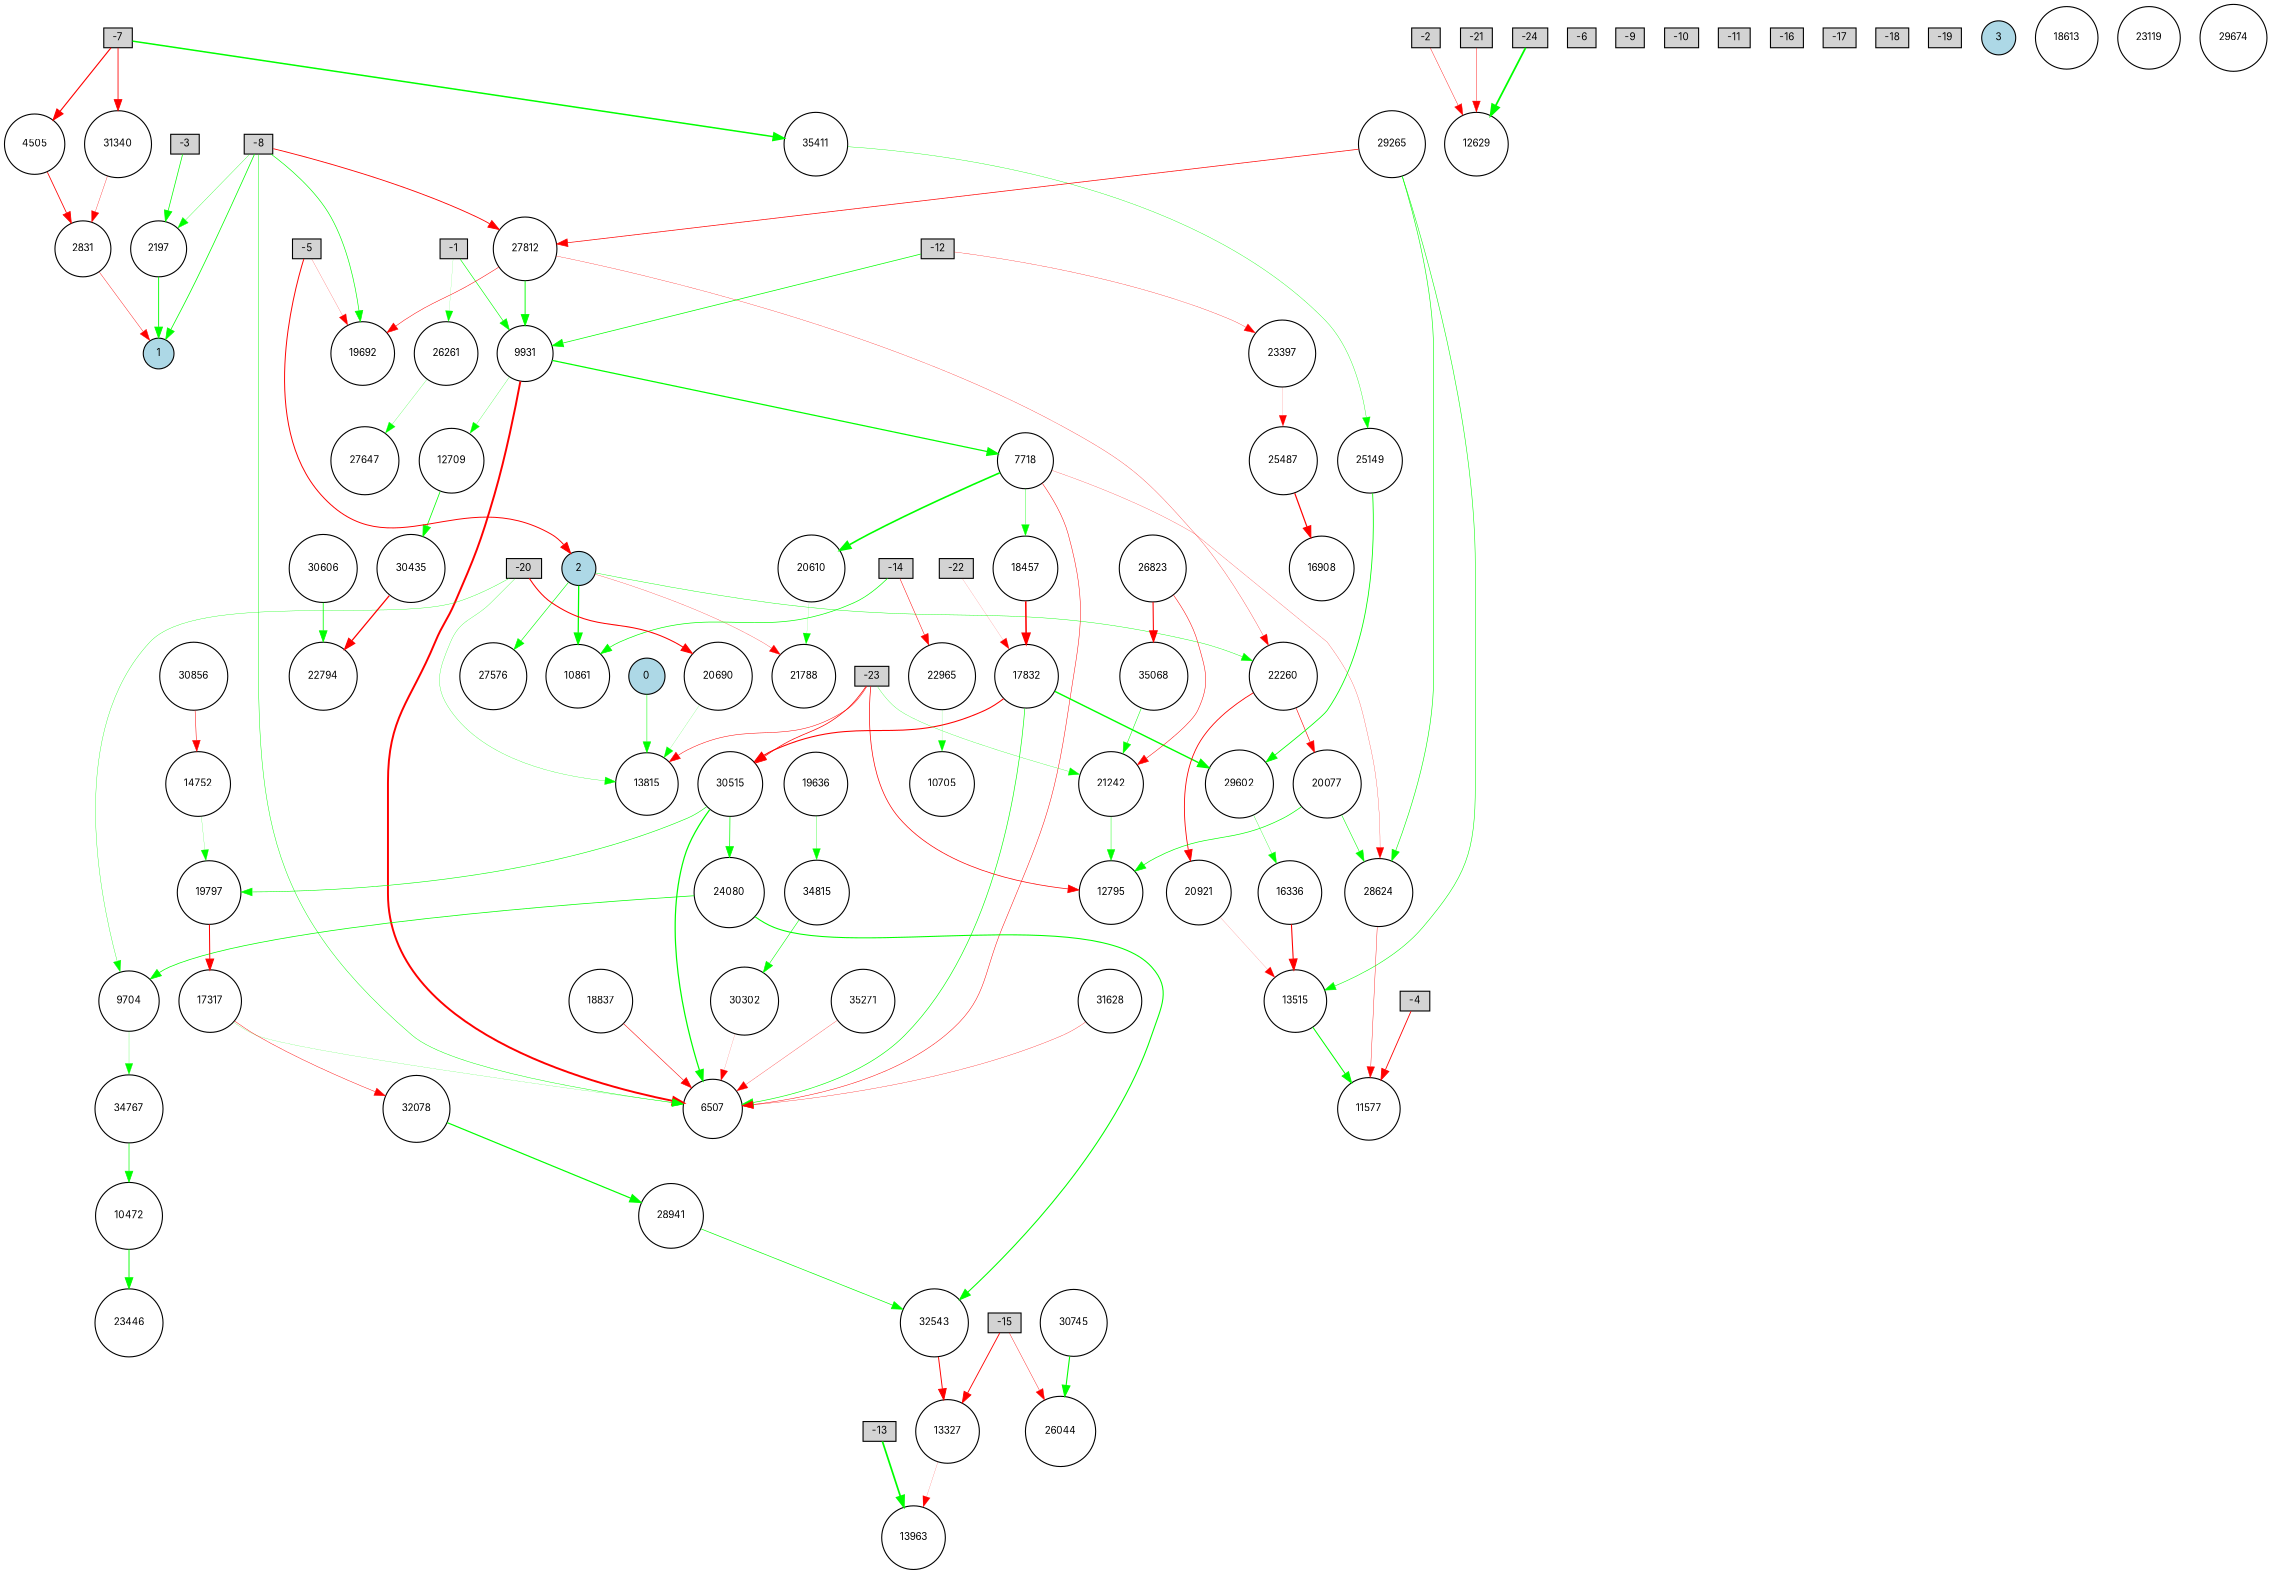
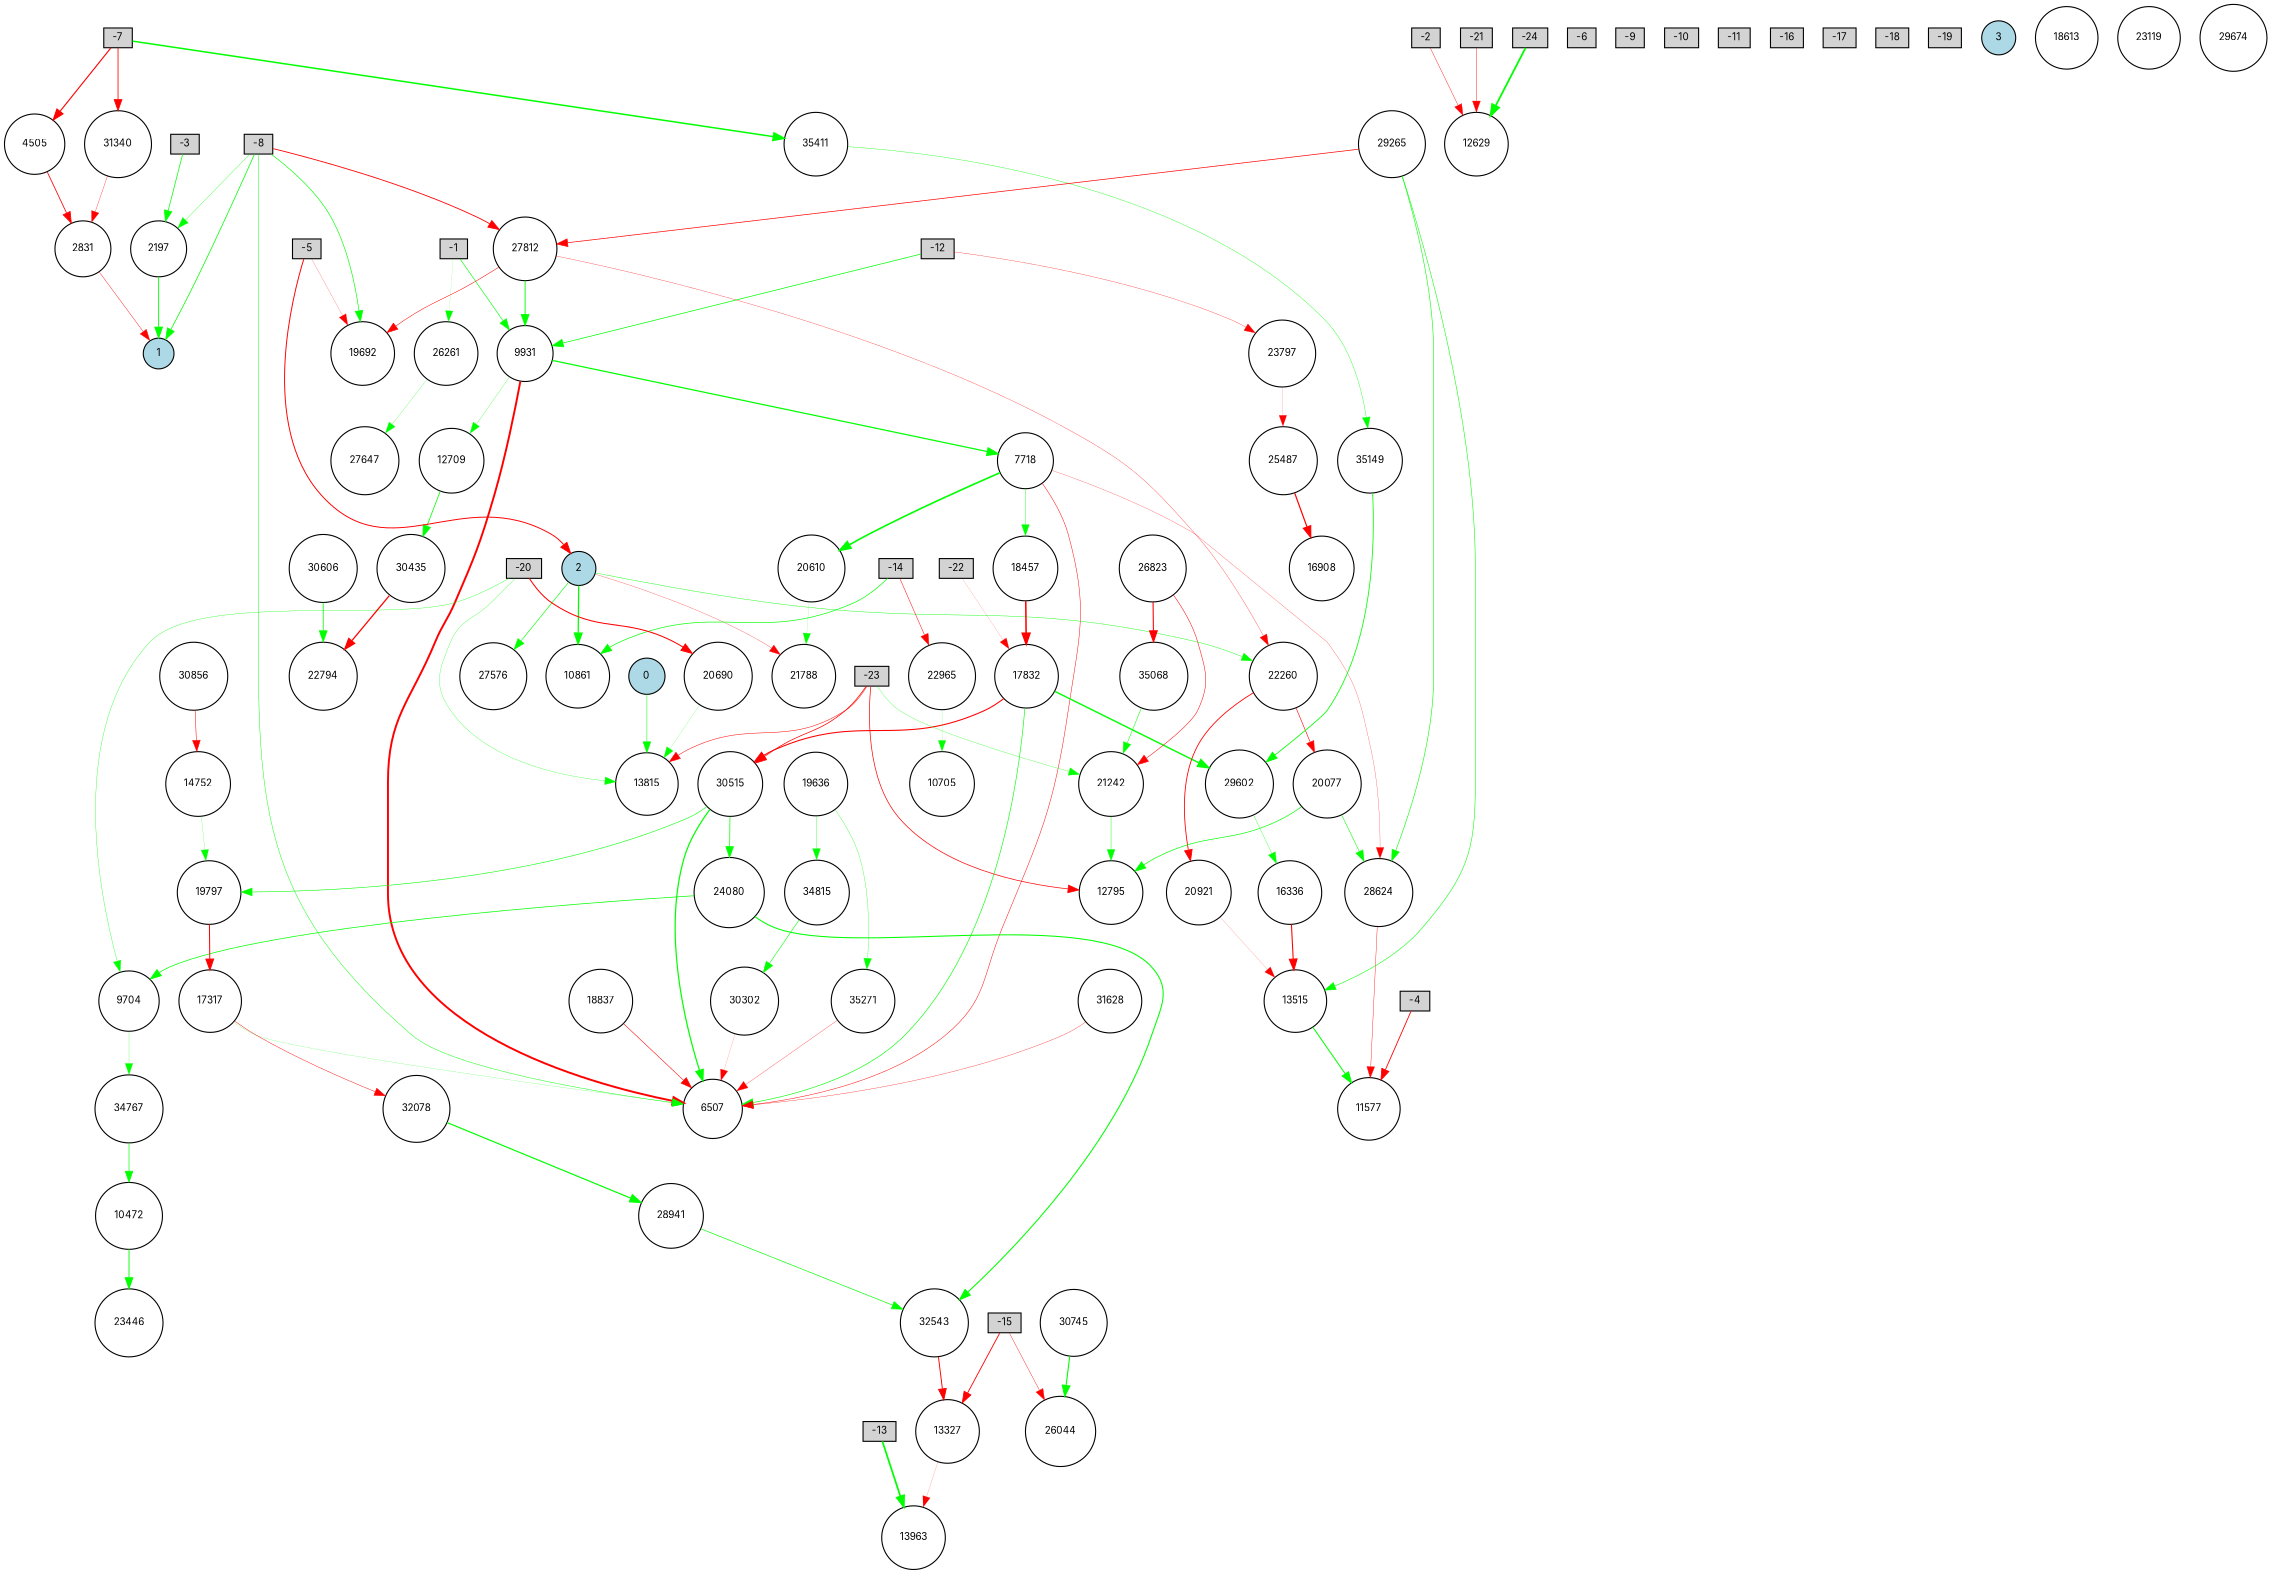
  digraph {
    fontname=Inter
    node [fillcolor=white fontname=Inter fontsize=9 shape=circle style=filled]
    edge [color=green fontname=Inter style=solid]
    -1 [fillcolor=lightgray height=0.2 shape=box width=0.2]
    26261 [height=0.2 width=0.2]
    9931 [height=0.2 width=0.2]
    27647 [height=0.2 width=0.2]
    6507 [height=0.2 width=0.2]
    7718 [height=0.2 width=0.2]
    12709 [height=0.2 width=0.2]
    -2 [fillcolor=lightgray height=0.2 shape=box width=0.2]
    12629 [height=0.2 width=0.2]
    17832 [height=0.2 width=0.2]
    30515 [height=0.2 width=0.2]
    29602 [height=0.2 width=0.2]
    -3 [fillcolor=lightgray height=0.2 shape=box width=0.2]
    2197 [height=0.2 width=0.2]
    1 [fillcolor=lightblue height=0.2 width=0.2]
    -4 [fillcolor=lightgray height=0.2 shape=box width=0.2]
    11577 [height=0.2 width=0.2]
    -5 [fillcolor=lightgray height=0.2 shape=box width=0.2]
    2 [fillcolor=lightblue height=0.2 width=0.2]
    19692 [height=0.2 width=0.2]
    10861 [height=0.2 width=0.2]
    21788 [height=0.2 width=0.2]
    27576 [height=0.2 width=0.2]
    22260 [height=0.2 width=0.2]
    -6 [fillcolor=lightgray height=0.2 shape=box width=0.2]
    -7 [fillcolor=lightgray height=0.2 shape=box width=0.2]
    4505 [height=0.2 width=0.2]
    35411 [height=0.2 width=0.2]
    31340 [height=0.2 width=0.2]
    2831 [height=0.2 width=0.2]
-   35149 [height=0.2 width=0.2 label=25149]
+   35149 [height=0.2 width=0.2]
    -8 [fillcolor=lightgray height=0.2 shape=box width=0.2]
    27812 [height=0.2 width=0.2]
    -9 [fillcolor=lightgray height=0.2 shape=box width=0.2]
    -10 [fillcolor=lightgray height=0.2 shape=box width=0.2]
    -11 [fillcolor=lightgray height=0.2 shape=box width=0.2]
    -12 [fillcolor=lightgray height=0.2 shape=box width=0.2]
-   23797 [height=0.2 width=0.2 label=23397]
+   23797 [height=0.2 width=0.2]
    25487 [height=0.2 width=0.2]
    -13 [fillcolor=lightgray height=0.2 shape=box width=0.2]
    13963 [height=0.2 width=0.2]
    -14 [fillcolor=lightgray height=0.2 shape=box width=0.2]
    22965 [height=0.2 width=0.2]
    10705 [height=0.2 width=0.2]
    -15 [fillcolor=lightgray height=0.2 shape=box width=0.2]
    13327 [height=0.2 width=0.2]
    26044 [height=0.2 width=0.2]
    -16 [fillcolor=lightgray height=0.2 shape=box width=0.2]
    -17 [fillcolor=lightgray height=0.2 shape=box width=0.2]
    -18 [fillcolor=lightgray height=0.2 shape=box width=0.2]
    -19 [fillcolor=lightgray height=0.2 shape=box width=0.2]
    -20 [fillcolor=lightgray height=0.2 shape=box width=0.2]
    20690 [height=0.2 width=0.2]
    9704 [height=0.2 width=0.2]
    13815 [height=0.2 width=0.2]
    24080 [height=0.2 width=0.2]
    32543 [height=0.2 width=0.2]
    34767 [height=0.2 width=0.2]
    -21 [fillcolor=lightgray height=0.2 shape=box width=0.2]
    -22 [fillcolor=lightgray height=0.2 shape=box width=0.2]
    -23 [fillcolor=lightgray height=0.2 shape=box width=0.2]
    21242 [height=0.2 width=0.2]
    12795 [height=0.2 width=0.2]
    19797 [height=0.2 width=0.2]
    -24 [fillcolor=lightgray height=0.2 shape=box width=0.2]
    0 [fillcolor=lightblue height=0.2 width=0.2]
    20921 [height=0.2 width=0.2]
    20077 [height=0.2 width=0.2]
    3 [fillcolor=lightblue height=0.2 width=0.2]
    20610 [height=0.2 width=0.2]
    30856 [height=0.2 width=0.2]
    14752 [height=0.2 width=0.2]
    22794 [height=0.2 width=0.2]
    16908 [height=0.2 width=0.2]
    28941 [height=0.2 width=0.2]
    30606 [height=0.2 width=0.2]
    31628 [height=0.2 width=0.2]
    23446 [height=0.2 width=0.2]
    18837 [height=0.2 width=0.2]
    18457 [height=0.2 width=0.2]
    30745 [height=0.2 width=0.2]
    17317 [height=0.2 width=0.2]
    16336 [height=0.2 width=0.2]
    13515 [height=0.2 width=0.2]
    32078 [height=0.2 width=0.2]
    28624 [height=0.2 width=0.2]
    30435 [height=0.2 width=0.2]
    19636 [height=0.2 width=0.2]
    35271 [height=0.2 width=0.2]
    34815 [height=0.2 width=0.2]
    30302 [height=0.2 width=0.2]
    18613 [height=0.2 width=0.2]
    26823 [height=0.2 width=0.2]
    35068 [height=0.2 width=0.2]
    10472 [height=0.2 width=0.2]
    23119 [height=0.2 width=0.2]
    29265 [height=0.2 width=0.2]
    29674 [height=0.2 width=0.2]
    -1 -> 26261 [penwidth=0.11588349260649575]
    -1 -> 9931 [penwidth=0.5518673181271952]
    26261 -> 27647 [penwidth=0.21056306362866112]
    9931 -> 6507 [color=red penwidth=1.7707082755964216]
    9931 -> 7718 [penwidth=1.1174081276633105]
    9931 -> 12709 [penwidth=0.23037097326888292]
    7718 -> 6507 [color=red penwidth=0.43530113503670764]
    7718 -> 20610 [penwidth=1.4786437437784266]
    7718 -> 18457 [penwidth=0.3402114577567666]
    7718 -> 28624 [color=red penwidth=0.21508208107931426]
    12709 -> 30435 [penwidth=0.7004588759699946]
    -2 -> 12629 [color=red penwidth=0.3565298333886543]
    17832 -> 6507 [penwidth=0.5648362919370471]
    17832 -> 30515 [color=red penwidth=0.9681714037703779]
    17832 -> 29602 [penwidth=1.2747796142363654]
    30515 -> 6507 [penwidth=1.107856936186721]
    30515 -> 24080 [penwidth=0.642172148660456]
    30515 -> 19797 [penwidth=0.5149544541201918]
    29602 -> 16336 [penwidth=0.2804126899293279]
    -3 -> 2197 [penwidth=0.655257774156767]
    2197 -> 1 [penwidth=0.8028820559673603]
    -4 -> 11577 [color=red penwidth=0.7803377643548031]
    -5 -> 2 [color=red penwidth=0.8787086236114005]
    -5 -> 19692 [color=red penwidth=0.1717683635131904]
    2 -> 10861 [penwidth=1.1476474162507841]
    2 -> 21788 [color=red penwidth=0.2355231343845803]
    2 -> 27576 [penwidth=0.5549415483705751]
    2 -> 22260 [penwidth=0.37680628558601226]
    22260 -> 20921 [color=red penwidth=0.7671879355957874]
    22260 -> 20077 [color=red penwidth=0.5390710863465239]
    -7 -> 4505 [color=red penwidth=1.0141963874818483]
    -7 -> 35411 [penwidth=1.3673719314991908]
    -7 -> 31340 [color=red penwidth=0.7550946202143034]
    4505 -> 2831 [color=red penwidth=0.735171901163799]
    35411 -> 35149 [penwidth=0.33190478815929875]
    31340 -> 2831 [color=red penwidth=0.28885962990605674]
    2831 -> 1 [color=red penwidth=0.3640667982916508]
    35149 -> 29602 [penwidth=0.7414333960088554]
    -8 -> 6507 [penwidth=0.41186177277800995]
    -8 -> 2197 [penwidth=0.2893552475719245]
    -8 -> 1 [penwidth=0.6829736272467313]
    -8 -> 19692 [penwidth=0.5835034832787227]
    -8 -> 27812 [color=red penwidth=0.7853531365423781]
    27812 -> 9931 [penwidth=0.815378515824913]
    27812 -> 19692 [color=red penwidth=0.4521058638191997]
    27812 -> 22260 [color=red penwidth=0.26184869989205384]
    -12 -> 9931 [penwidth=0.6451797672894684]
    -12 -> 23797 [color=red penwidth=0.2679763331337275]
    23797 -> 25487 [color=red penwidth=0.11765114916250216]
    25487 -> 16908 [color=red penwidth=1.1000572339846304]
    -13 -> 13963 [penwidth=1.5724130294308796]
    -14 -> 10861 [penwidth=0.6084147168417533]
    -14 -> 22965 [color=red penwidth=0.44452795438802784]
    22965 -> 10705 [penwidth=0.13863376038364622]
    -15 -> 13327 [color=red penwidth=0.7965116710096467]
    -15 -> 26044 [color=red penwidth=0.34439140906769994]
    13327 -> 13963 [color=red penwidth=0.13373111481788708]
    -20 -> 20690 [color=red penwidth=0.9370992578759205]
    -20 -> 9704 [penwidth=0.3032876960433176]
    -20 -> 13815 [penwidth=0.257605156511386]
    20690 -> 13815 [penwidth=0.15014201409829359]
    9704 -> 34767 [penwidth=0.2232448844657236]
    24080 -> 9704 [penwidth=0.6513241391603378]
    24080 -> 32543 [penwidth=0.9529467752763953]
    32543 -> 13327 [color=red penwidth=0.8586285226317649]
    34767 -> 10472 [penwidth=0.6035573736640383]
    -21 -> 12629 [color=red penwidth=0.3836358812239702]
    -22 -> 17832 [color=red penwidth=0.11258606789230637]
    -23 -> 30515 [color=red penwidth=0.6570093881516987]
    -23 -> 13815 [color=red penwidth=0.44713008617065686]
    -23 -> 21242 [penwidth=0.25338343223182547]
    -23 -> 12795 [color=red penwidth=0.6388949725458298]
    21242 -> 12795 [penwidth=0.39036586644144367]
    19797 -> 17317 [color=red penwidth=0.9217556356855133]
    -24 -> 12629 [penwidth=1.623166544031264]
    0 -> 13815 [penwidth=0.4584007930172005]
    20921 -> 13515 [color=red penwidth=0.12271444460617631]
    20077 -> 12795 [penwidth=0.6099775433691037]
    20077 -> 28624 [penwidth=0.48732320941316976]
    20610 -> 21788 [penwidth=0.1295053079783997]
    30856 -> 14752 [color=red penwidth=0.46174327851865316]
    14752 -> 19797 [penwidth=0.17361375717850064]
    28941 -> 32543 [penwidth=0.5983244473718881]
    30606 -> 22794 [penwidth=0.718565223189014]
    31628 -> 6507 [color=red penwidth=0.2855463126144211]
    18837 -> 6507 [color=red penwidth=0.4972012720068225]
    18457 -> 17832 [color=red penwidth=1.4097676235288257]
    30745 -> 26044 [penwidth=0.9823122805684755]
    17317 -> 6507 [penwidth=0.15632067889626458]
    17317 -> 32078 [color=red penwidth=0.3905422414171542]
    16336 -> 13515 [color=red penwidth=0.9772270622864744]
    13515 -> 11577 [penwidth=0.9122960916754795]
    32078 -> 28941 [penwidth=1.0743598360680227]
    28624 -> 11577 [color=red penwidth=0.35199093922097247]
    30435 -> 22794 [color=red penwidth=1.1434910510443907]
+   19636 -> 35271 [penwidth=0.2774138301034451]
    19636 -> 34815 [penwidth=0.29822732401716684]
    35271 -> 6507 [color=red penwidth=0.24992325454728345]
    34815 -> 30302 [penwidth=0.5043534882375037]
    30302 -> 6507 [color=red penwidth=0.12271935635433365]
    26823 -> 21242 [color=red penwidth=0.46045980031715517]
    26823 -> 35068 [color=red penwidth=0.9664462271657938]
    35068 -> 21242 [penwidth=0.45811856162393205]
    10472 -> 23446 [penwidth=0.8232068638832848]
    29265 -> 27812 [color=red penwidth=0.629105811271605]
    29265 -> 13515 [penwidth=0.49681981670351916]
    29265 -> 28624 [penwidth=0.532079530382298]
  }
